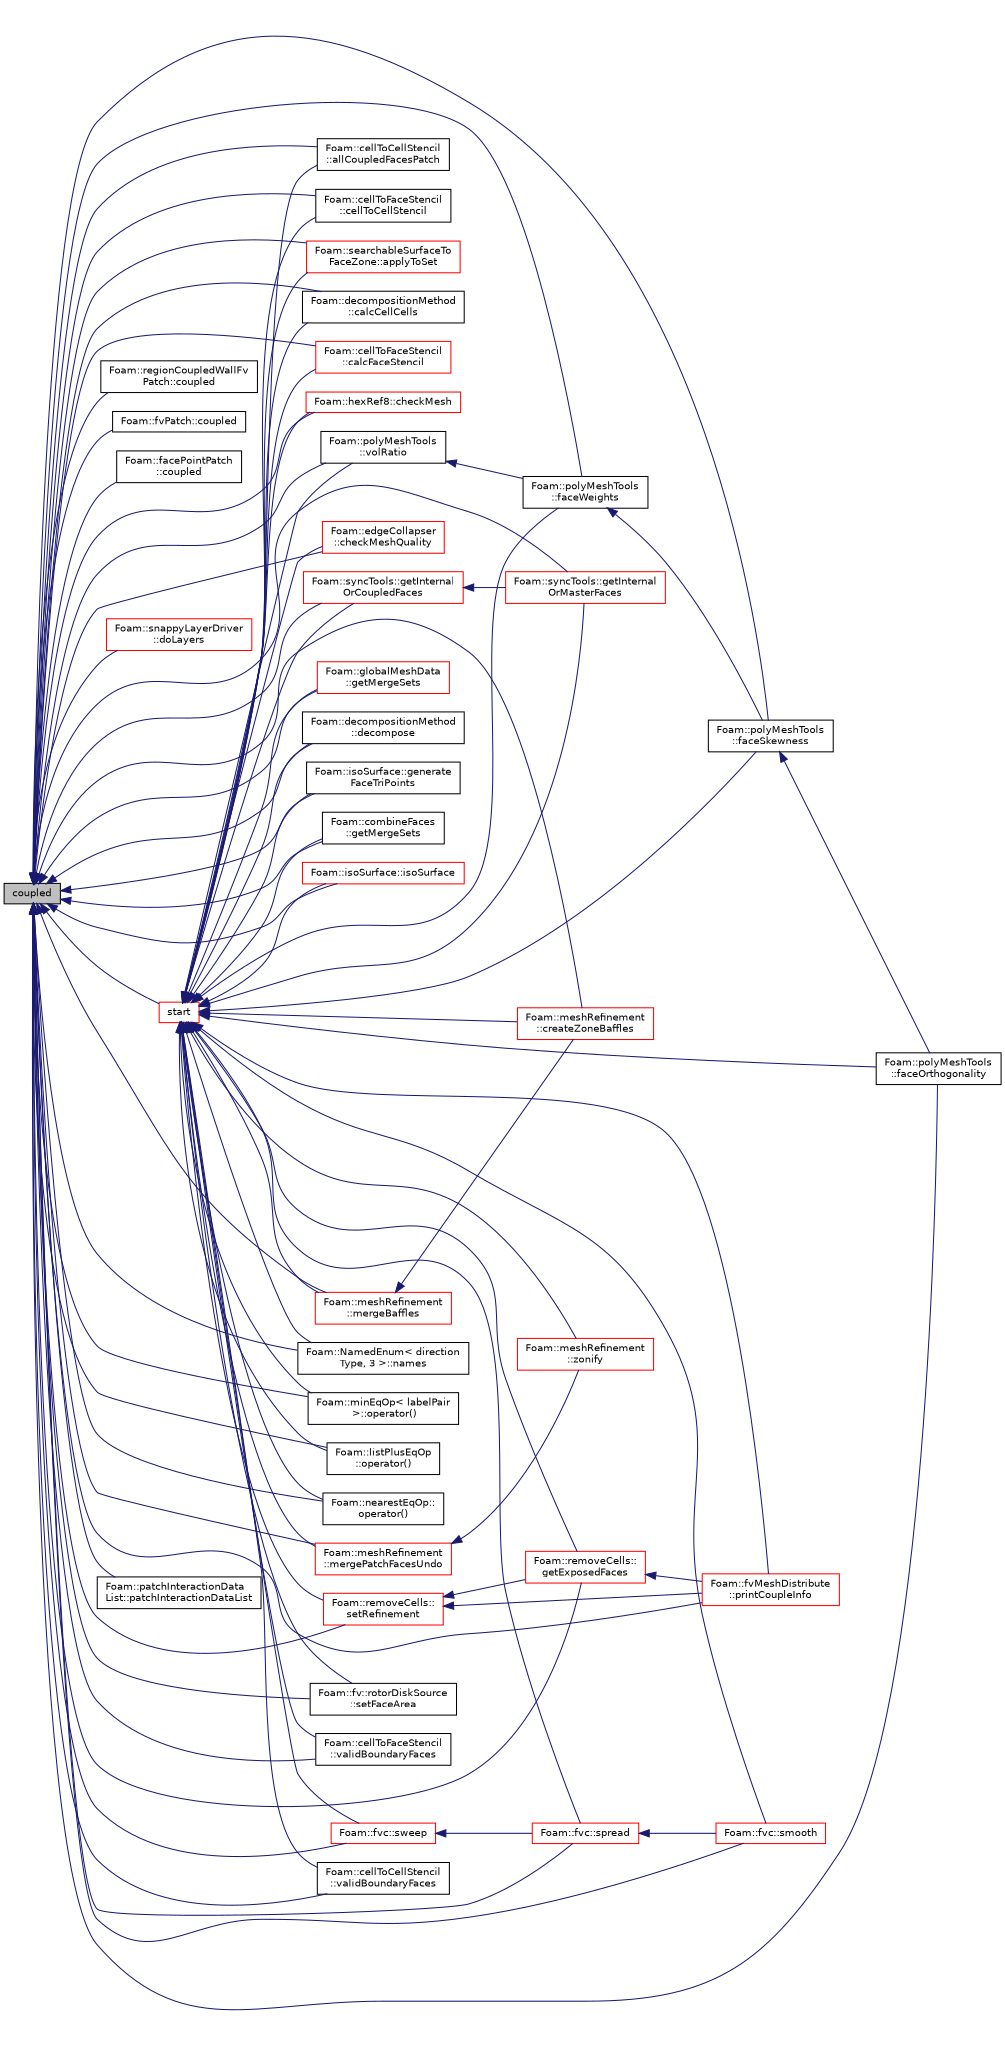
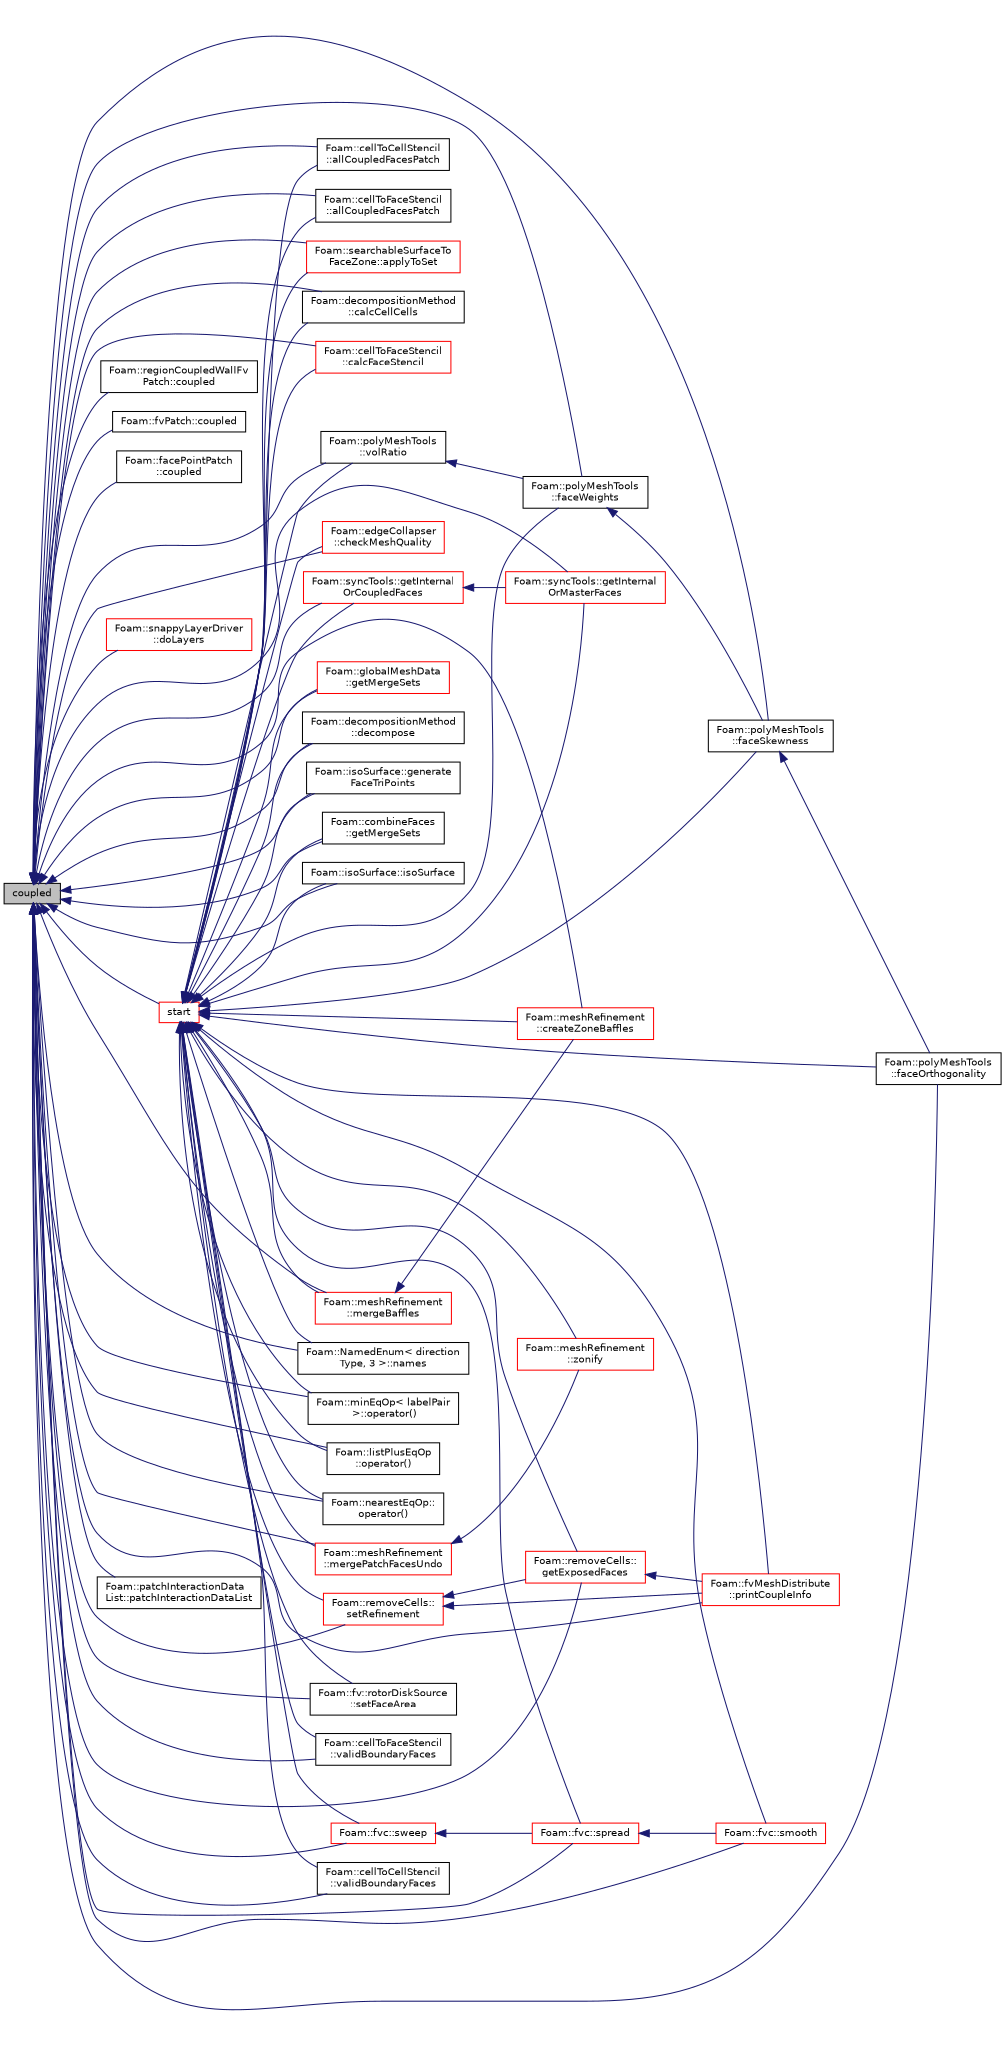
  digraph {
    rankdir=LR
    node [color=black fontname=Helvetica fontsize=10 shape=record]
    edge [color=midnightblue dir=back fontname=Helvetica fontsize=10 labelfontname=Helvetica labelfontsize=10 style=solid]
    n1 [fillcolor=grey75 fontcolor=black height=0.2 label=coupled style=filled width=0.4]
    n2 [height=0.2 label="Foam::cellToCellStencil\l::allCoupledFacesPatch" width=0.4]
-   n3 [height=0.2 label="Foam::cellToFaceStencil\l::cellToCellStencil" width=0.4]
+   n3 [height=0.2 label="Foam::cellToFaceStencil\l::allCoupledFacesPatch" width=0.4]
    n4 [color=red height=0.2 label="Foam::searchableSurfaceTo\lFaceZone::applyToSet" width=0.4]
    n5 [height=0.2 label="Foam::decompositionMethod\l::calcCellCells" width=0.4]
    n6 [color=red height=0.2 label="Foam::cellToFaceStencil\l::calcFaceStencil" width=0.4]
-   n7 [color=red height=0.2 label="Foam::hexRef8::checkMesh" width=0.4]
    n8 [color=red height=0.2 label="Foam::edgeCollapser\l::checkMeshQuality" width=0.4]
    n9 [height=0.2 label="Foam::regionCoupledWallFv\lPatch::coupled" width=0.4]
    n10 [height=0.2 label="Foam::fvPatch::coupled" width=0.4]
    n11 [height=0.2 label="Foam::facePointPatch\l::coupled" width=0.4]
    n12 [color=red height=0.2 label="Foam::globalMeshData\l::getMergeSets" width=0.4]
    n13 [color=red height=0.2 label="Foam::meshRefinement\l::createZoneBaffles" width=0.4]
    n14 [height=0.2 label="Foam::decompositionMethod\l::decompose" width=0.4]
    n15 [color=red height=0.2 label="Foam::snappyLayerDriver\l::doLayers" width=0.4]
    n16 [height=0.2 label="Foam::polyMeshTools\l::faceOrthogonality" width=0.4]
    n17 [height=0.2 label="Foam::polyMeshTools\l::faceSkewness" width=0.4]
    n18 [height=0.2 label="Foam::polyMeshTools\l::faceWeights" width=0.4]
    n19 [height=0.2 label="Foam::isoSurface::generate\lFaceTriPoints" width=0.4]
    n20 [color=red height=0.2 label="Foam::removeCells::\lgetExposedFaces" width=0.4]
    n21 [color=red height=0.2 label="Foam::fvMeshDistribute\l::printCoupleInfo" width=0.4]
    n22 [color=red height=0.2 label="Foam::syncTools::getInternal\lOrCoupledFaces" width=0.4]
    n23 [color=red height=0.2 label="Foam::syncTools::getInternal\lOrMasterFaces" width=0.4]
    n24 [height=0.2 label="Foam::combineFaces\l::getMergeSets" width=0.4]
-   n25 [color=red height=0.2 label="Foam::isoSurface::isoSurface" width=0.4]
+   n25 [height=0.2 label="Foam::isoSurface::isoSurface" width=0.4]
    n26 [color=red height=0.2 label="Foam::meshRefinement\l::mergeBaffles" width=0.4]
    n27 [color=red height=0.2 label="Foam::meshRefinement\l::mergePatchFacesUndo" width=0.4]
    n28 [height=0.2 label="Foam::NamedEnum\< direction\lType, 3 \>::names" width=0.4]
    n29 [height=0.2 label="Foam::minEqOp\< labelPair\l \>::operator()" width=0.4]
    n30 [height=0.2 label="Foam::listPlusEqOp\l::operator()" width=0.4]
    n31 [height=0.2 label="Foam::nearestEqOp::\loperator()" width=0.4]
    n32 [height=0.2 label="Foam::patchInteractionData\lList::patchInteractionDataList" width=0.4]
    n33 [height=0.2 label="Foam::fv::rotorDiskSource\l::setFaceArea" width=0.4]
    n34 [color=red height=0.2 label="Foam::removeCells::\lsetRefinement" width=0.4]
    n35 [color=red height=0.2 label="Foam::fvc::smooth" width=0.4]
    n36 [color=red height=0.2 label="Foam::fvc::spread" width=0.4]
    n37 [color=red height=0.2 label=start width=0.4]
    n38 [color=red height=0.2 label="Foam::fvc::sweep" width=0.4]
    n39 [height=0.2 label="Foam::cellToFaceStencil\l::validBoundaryFaces" width=0.4]
    n40 [height=0.2 label="Foam::cellToCellStencil\l::validBoundaryFaces" width=0.4]
    n41 [height=0.2 label="Foam::polyMeshTools\l::volRatio" width=0.4]
    n42 [color=red height=0.2 label="Foam::meshRefinement\l::zonify" width=0.4]
    n1 -> n2
    n1 -> n3
    n1 -> n4
    n1 -> n5
    n1 -> n6
-   n1 -> n7
    n1 -> n8
    n1 -> n9
    n1 -> n10
    n1 -> n11
    n1 -> n12
    n1 -> n13
    n1 -> n14
    n1 -> n15
    n1 -> n16
    n1 -> n17
    n1 -> n18
    n1 -> n19
    n1 -> n20
    n1 -> n21
    n1 -> n22
    n1 -> n23
    n1 -> n24
    n1 -> n25
    n1 -> n26
    n1 -> n27
    n1 -> n28
    n1 -> n29
    n1 -> n30
    n1 -> n31
    n1 -> n32
    n1 -> n33
    n1 -> n34
    n1 -> n35
    n1 -> n36
    n1 -> n37
    n1 -> n38
    n1 -> n39
    n1 -> n40
    n1 -> n41
    n17 -> n16
    n18 -> n17
    n20 -> n21
    n22 -> n23
    n26 -> n13
    n27 -> n42
    n34 -> n20
    n34 -> n21
    n36 -> n35
    n37 -> n2
    n37 -> n3
    n37 -> n4
    n37 -> n5
    n37 -> n6
-   n37 -> n7
    n37 -> n8
    n37 -> n12
    n37 -> n13
    n37 -> n14
    n37 -> n16
    n37 -> n17
    n37 -> n18
    n37 -> n19
    n37 -> n20
    n37 -> n21
    n37 -> n22
    n37 -> n23
    n37 -> n24
    n37 -> n25
    n37 -> n26
    n37 -> n27
    n37 -> n28
    n37 -> n29
    n37 -> n30
    n37 -> n31
    n37 -> n33
    n37 -> n34
    n37 -> n35
    n37 -> n36
    n37 -> n38
    n37 -> n39
    n37 -> n40
    n37 -> n41
    n37 -> n42
    n38 -> n36
    n41 -> n18
  }
